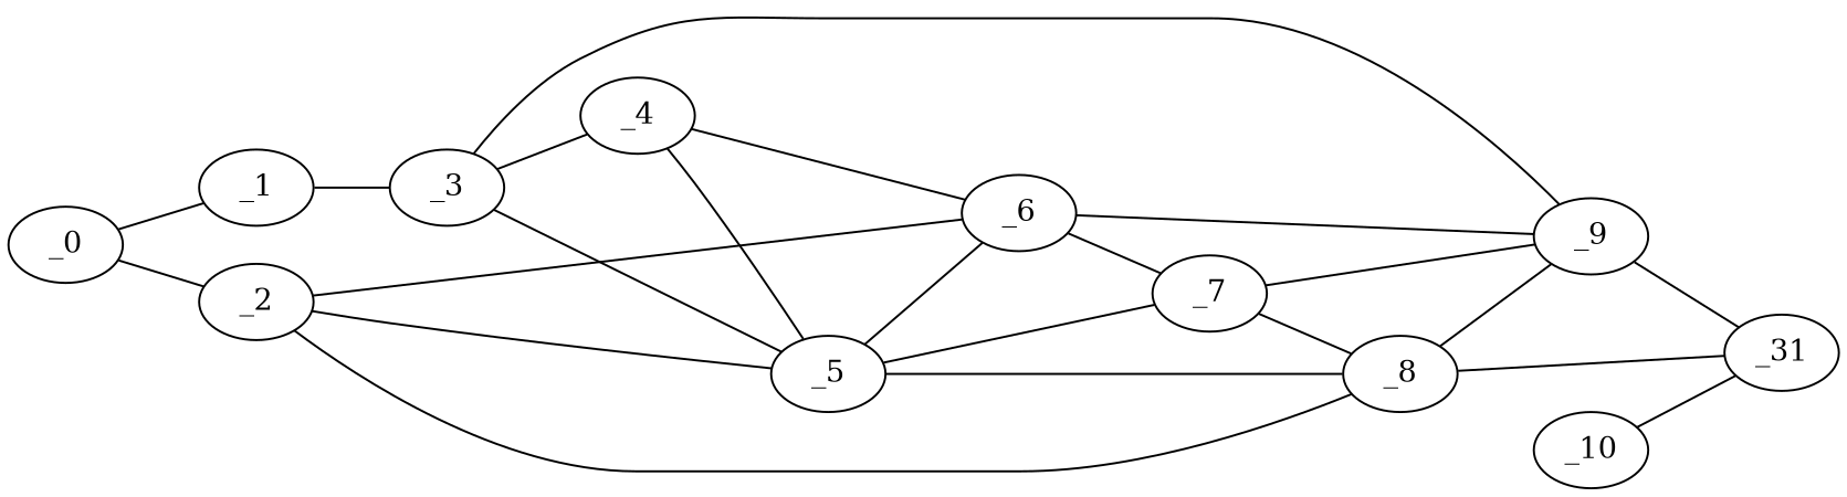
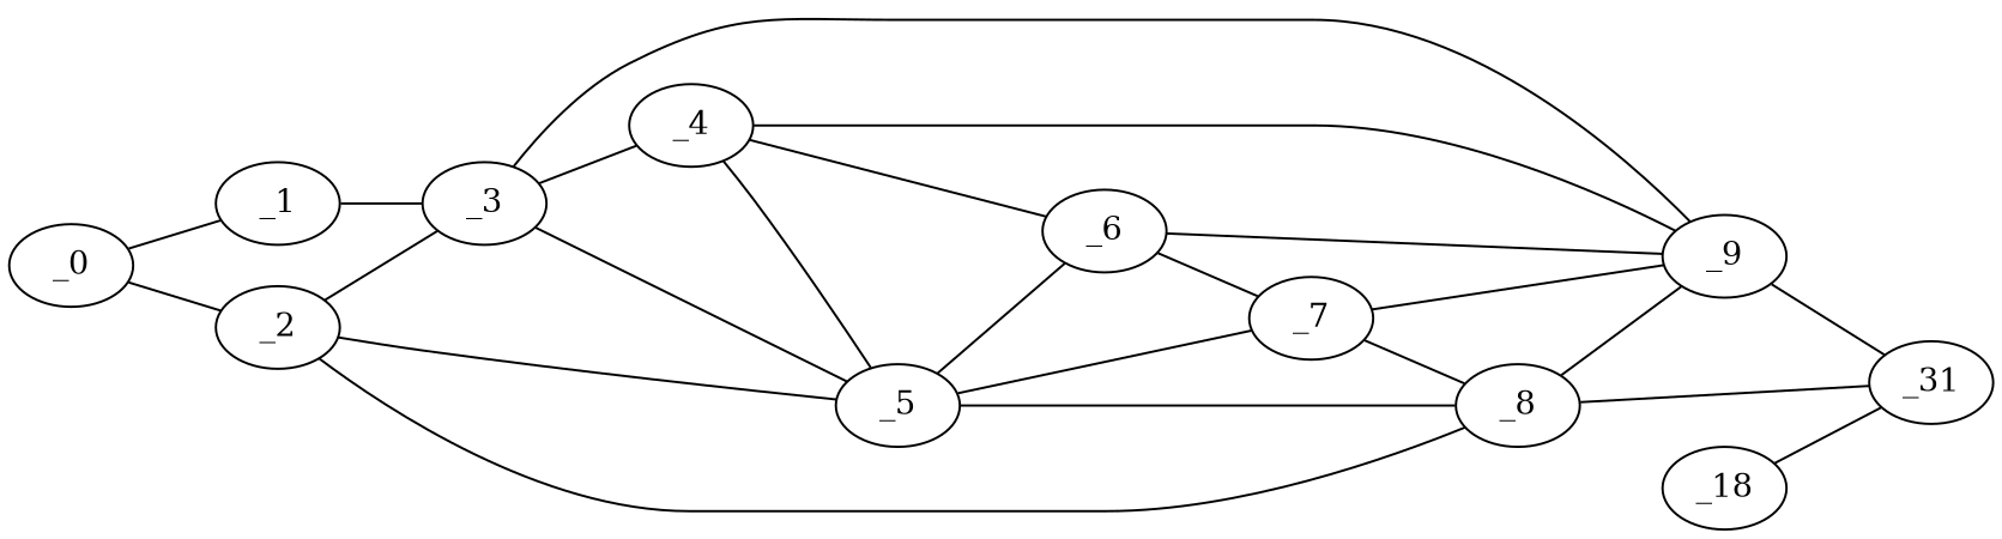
  graph {
    rankdir=LR
    edge [valence=1]
    _0 [x=5 y=74]
    _1 [x=9 y=66]
    _2 [x=13 y=76]
    _3 [x=60 y=49]
    _5 [x=71 y=69]
    _8 [x=82 y=68]
    _4 [x=67 y=51]
    _9 [x=112 y=44]
    _6 [x=72 y=52]
    _7 [x=77 y=54]
    n11 [label=_31 x=125 y=61]
-   _10 [x=123 y=46]
+   _10 [x=123 y=46 label=_18]
    _0 -- _1
    _0 -- _2
    _1 -- _3
-   _2 -- _6 [valence=2]
+   _2 -- _3 [valence=2]
    _2 -- _5
    _2 -- _8
    _3 -- _5 [valence=2]
    _3 -- _4
    _3 -- _9
    _5 -- _8 [valence=2]
    _5 -- _6 [valence=2]
    _5 -- _7
    _8 -- _9 [valence=2]
    _8 -- n11
    _4 -- _5 [valence=2]
+   _4 -- _9
    _4 -- _6 [valence=2]
    _9 -- n11 [valence=2]
    _6 -- _9 [valence=2]
    _6 -- _7 [valence=2]
    _7 -- _8 [valence=2]
    _7 -- _9
    _10 -- n11
  }
